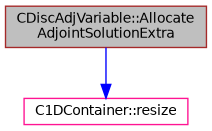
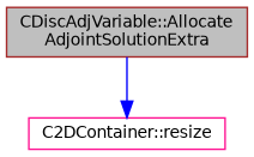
  digraph {
    rankdir=TB
    node [fontname=Helvetica fontsize=10 shape=record style=filled]
    n1 [color=brown fillcolor=grey75 fontcolor=black height=0.2 label="CDiscAdjVariable::Allocate\lAdjointSolutionExtra" width=0.4]
-   n2 [color=deeppink fillcolor=white height=0.2 label="C1DContainer::resize" width=0.4]
+   n2 [color=deeppink fillcolor=white height=0.2 label="C2DContainer::resize" width=0.4]
    n1 -> n2 [color=blue fontname=Helvetica fontsize=10 labelfontname=Helvetica labelfontsize=10 style=solid]
  }
